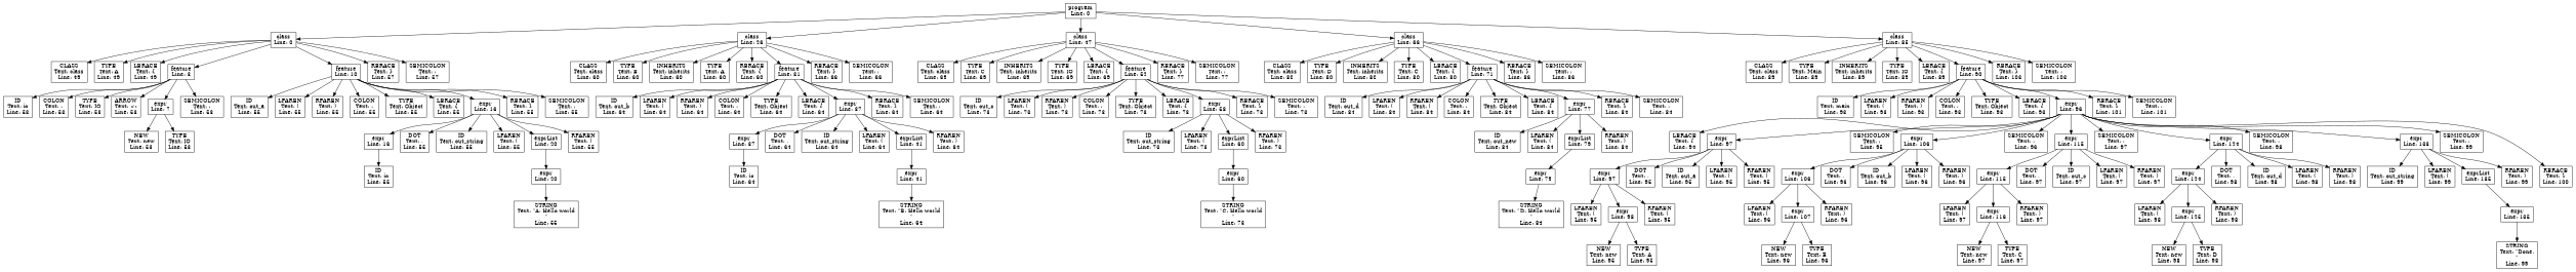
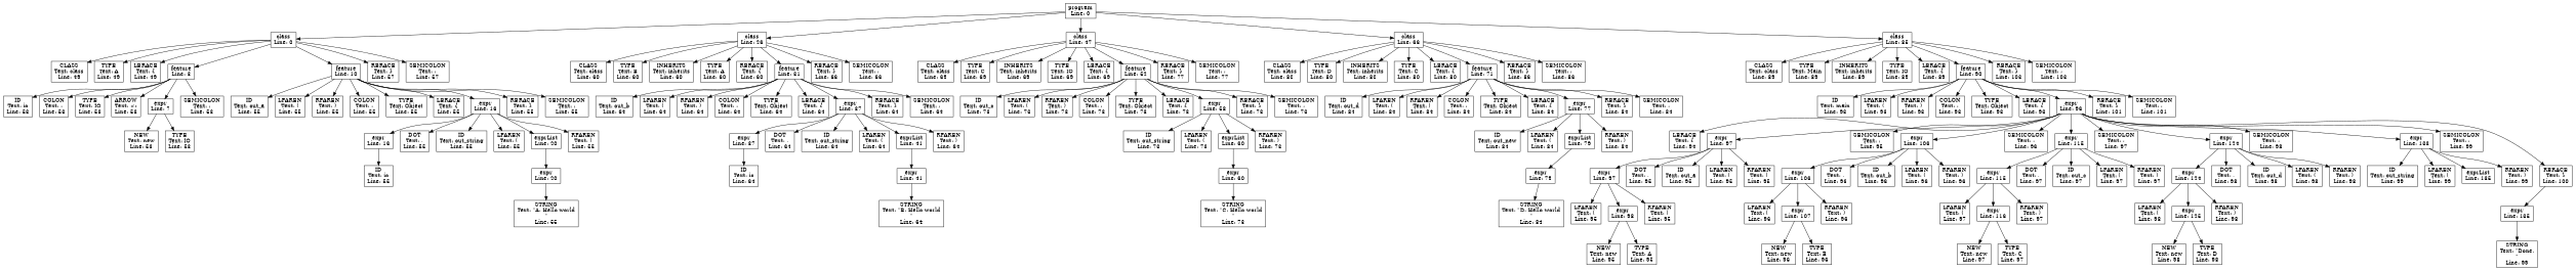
  digraph {
    node [shape=box]
    n1 [label="program\nLine: 0"]
    n2 [label="class\nLine: 0"]
    n3 [label="class\nLine: 26"]
    n4 [label="class\nLine: 47"]
    n5 [label="class\nLine: 66"]
    n6 [label="class\nLine: 85"]
    n7 [label="CLASS\nText: class\nLine: 49"]
    n8 [label="TYPE\nText: A\nLine: 49"]
    n9 [label="LBRACE\nText: {\nLine: 49"]
    n10 [label="feature\nLine: 3"]
    n11 [label="feature\nLine: 10"]
    n12 [label="RBRACE\nText: }\nLine: 57"]
    n13 [label="SEMICOLON\nText: ;\nLine: 57"]
    n14 [label="CLASS\nText: class\nLine: 60"]
    n15 [label="TYPE\nText: B\nLine: 60"]
    n16 [label="INHERITS\nText: inherits\nLine: 60"]
    n17 [label="TYPE\nText: A\nLine: 60"]
    n18 [label="RBRACE\nText: {\nLine: 60"]
    n19 [label="feature\nLine: 31"]
    n20 [label="RBRACE\nText: }\nLine: 66"]
    n21 [label="SEMICOLON\nText: ;\nLine: 66"]
    n22 [label="CLASS\nText: class\nLine: 69"]
    n23 [label="TYPE\nText: C\nLine: 69"]
    n24 [label="INHERITS\nText: inherits\nLine: 69"]
    n25 [label="TYPE\nText: IO\nLine: 69"]
    n26 [label="LBRACE\nText: {\nLine: 69"]
    n27 [label="feature\nLine: 52"]
    n28 [label="RBRACE\nText: }\nLine: 77"]
    n29 [label="SEMICOLON\nText: ;\nLine: 77"]
    n30 [label="CLASS\nText: class\nLine: 80"]
    n31 [label="TYPE\nText: D\nLine: 80"]
    n32 [label="INHERITS\nText: inherits\nLine: 80"]
    n33 [label="TYPE\nText: C\nLine: 80"]
    n34 [label="LBRACE\nText: {\nLine: 80"]
    n35 [label="feature\nLine: 71"]
    n36 [label="RBRACE\nText: }\nLine: 86"]
    n37 [label="SEMICOLON\nText: ;\nLine: 86"]
    n38 [label="CLASS\nText: class\nLine: 89"]
    n39 [label="TYPE\nText: Main\nLine: 89"]
    n40 [label="INHERITS\nText: inherits\nLine: 89"]
    n41 [label="TYPE\nText: IO\nLine: 89"]
    n42 [label="LBRACE\nText: {\nLine: 89"]
    n43 [label="feature\nLine: 90"]
    n44 [label="RBRACE\nText: }\nLine: 103"]
    n45 [label="SEMICOLON\nText: ;\nLine: 103"]
    n46 [label="ID\nText: io\nLine: 53"]
    n47 [label="COLON\nText: :\nLine: 53"]
    n48 [label="TYPE\nText: IO\nLine: 53"]
    n49 [label="ARROW\nText: <-\nLine: 53"]
    n50 [label="expr\nLine: 7"]
    n51 [label="SEMICOLON\nText: ;\nLine: 53"]
    n52 [label="ID\nText: out_a\nLine: 55"]
    n53 [label="LPAREN\nText: (\nLine: 55"]
    n54 [label="RPAREN\nText: )\nLine: 55"]
    n55 [label="COLON\nText: :\nLine: 55"]
    n56 [label="TYPE\nText: Object\nLine: 55"]
    n57 [label="LBRACE\nText: {\nLine: 55"]
    n58 [label="expr\nLine: 16"]
    n59 [label="RBRACE\nText: }\nLine: 55"]
    n60 [label="SEMICOLON\nText: ;\nLine: 55"]
    n61 [label="NEW\nText: new\nLine: 53"]
    n62 [label="TYPE\nText: IO\nLine: 53"]
    n63 [label="expr\nLine: 16"]
    n64 [label="DOT\nText: .\nLine: 55"]
    n65 [label="ID\nText: out_string\nLine: 55"]
    n66 [label="LPAREN\nText: (\nLine: 55"]
    n67 [label="exprList\nLine: 20"]
    n68 [label="RPAREN\nText: )\nLine: 55"]
    n69 [label="ID\nText: io\nLine: 55"]
    n70 [label="expr\nLine: 20"]
    n71 [label="STRING\nText: \"A: Hello world\n\"\nLine: 55"]
    n72 [label="ID\nText: out_b\nLine: 64"]
    n73 [label="LPAREN\nText: (\nLine: 64"]
    n74 [label="RPAREN\nText: )\nLine: 64"]
    n75 [label="COLON\nText: :\nLine: 64"]
    n76 [label="TYPE\nText: Object\nLine: 64"]
    n77 [label="LBRACE\nText: {\nLine: 64"]
    n78 [label="expr\nLine: 37"]
    n79 [label="RBRACE\nText: }\nLine: 64"]
    n80 [label="SEMICOLON\nText: ;\nLine: 64"]
    n81 [label="expr\nLine: 37"]
    n82 [label="DOT\nText: .\nLine: 64"]
    n83 [label="ID\nText: out_string\nLine: 64"]
    n84 [label="LPAREN\nText: (\nLine: 64"]
    n85 [label="exprList\nLine: 41"]
    n86 [label="RPAREN\nText: )\nLine: 64"]
    n87 [label="ID\nText: io\nLine: 64"]
    n88 [label="expr\nLine: 41"]
    n89 [label="STRING\nText: \"B: Hello world\n\"\nLine: 64"]
    n90 [label="ID\nText: out_c\nLine: 73"]
    n91 [label="LPAREN\nText: (\nLine: 73"]
    n92 [label="RPAREN\nText: )\nLine: 73"]
    n93 [label="COLON\nText: :\nLine: 73"]
    n94 [label="TYPE\nText: Object\nLine: 73"]
    n95 [label="LBRACE\nText: {\nLine: 73"]
    n96 [label="expr\nLine: 58"]
    n97 [label="RBRACE\nText: }\nLine: 73"]
    n98 [label="SEMICOLON\nText: ;\nLine: 73"]
    n99 [label="ID\nText: out_string\nLine: 73"]
    n100 [label="LPAREN\nText: (\nLine: 73"]
    n101 [label="exprList\nLine: 60"]
    n102 [label="RPAREN\nText: )\nLine: 73"]
    n103 [label="expr\nLine: 60"]
    n104 [label="STRING\nText: \"C: Hello world\n\"\nLine: 73"]
    n105 [label="ID\nText: out_d\nLine: 84"]
    n106 [label="LPAREN\nText: (\nLine: 84"]
    n107 [label="RPAREN\nText: )\nLine: 84"]
    n108 [label="COLON\nText: :\nLine: 84"]
    n109 [label="TYPE\nText: Object\nLine: 84"]
    n110 [label="LBRACE\nText: {\nLine: 84"]
    n111 [label="expr\nLine: 77"]
    n112 [label="RBRACE\nText: }\nLine: 84"]
    n113 [label="SEMICOLON\nText: ;\nLine: 84"]
    n114 [label="ID\nText: out_new\nLine: 84"]
    n115 [label="LPAREN\nText: (\nLine: 84"]
    n116 [label="exprList\nLine: 79"]
    n117 [label="RPAREN\nText: )\nLine: 84"]
    n118 [label="expr\nLine: 79"]
    n119 [label="STRING\nText: \"D: Hello world\n\"\nLine: 84"]
    n120 [label="ID\nText: main\nLine: 93"]
    n121 [label="LPAREN\nText: (\nLine: 93"]
    n122 [label="RPAREN\nText: )\nLine: 93"]
    n123 [label="COLON\nText: :\nLine: 93"]
    n124 [label="TYPE\nText: Object\nLine: 93"]
    n125 [label="LBRACE\nText: {\nLine: 93"]
    n126 [label="expr\nLine: 96"]
    n127 [label="RBRACE\nText: }\nLine: 101"]
    n128 [label="SEMICOLON\nText: ;\nLine: 101"]
    n129 [label="LBRACE\nText: {\nLine: 94"]
    n130 [label="expr\nLine: 97"]
    n131 [label="SEMICOLON\nText: ;\nLine: 95"]
    n132 [label="expr\nLine: 106"]
    n133 [label="SEMICOLON\nText: ;\nLine: 96"]
    n134 [label="expr\nLine: 115"]
    n135 [label="SEMICOLON\nText: ;\nLine: 97"]
    n136 [label="expr\nLine: 124"]
    n137 [label="SEMICOLON\nText: ;\nLine: 98"]
    n138 [label="expr\nLine: 133"]
    n139 [label="SEMICOLON\nText: ;\nLine: 99"]
    n140 [label="RBRACE\nText: }\nLine: 100"]
    n141 [label="expr\nLine: 97"]
    n142 [label="DOT\nText: .\nLine: 95"]
    n143 [label="ID\nText: out_a\nLine: 95"]
    n144 [label="LPAREN\nText: (\nLine: 95"]
    n145 [label="RPAREN\nText: )\nLine: 95"]
    n146 [label="expr\nLine: 106"]
    n147 [label="DOT\nText: .\nLine: 96"]
    n148 [label="ID\nText: out_b\nLine: 96"]
    n149 [label="LPAREN\nText: (\nLine: 96"]
    n150 [label="RPAREN\nText: )\nLine: 96"]
    n151 [label="expr\nLine: 115"]
    n152 [label="DOT\nText: .\nLine: 97"]
    n153 [label="ID\nText: out_c\nLine: 97"]
    n154 [label="LPAREN\nText: (\nLine: 97"]
    n155 [label="RPAREN\nText: )\nLine: 97"]
    n156 [label="expr\nLine: 124"]
    n157 [label="DOT\nText: .\nLine: 98"]
    n158 [label="ID\nText: out_d\nLine: 98"]
    n159 [label="LPAREN\nText: (\nLine: 98"]
    n160 [label="RPAREN\nText: )\nLine: 98"]
    n161 [label="ID\nText: out_string\nLine: 99"]
    n162 [label="LPAREN\nText: (\nLine: 99"]
    n163 [label="exprList\nLine: 135"]
    n164 [label="RPAREN\nText: )\nLine: 99"]
    n165 [label="LPAREN\nText: (\nLine: 95"]
    n166 [label="expr\nLine: 98"]
    n167 [label="RPAREN\nText: )\nLine: 95"]
    n168 [label="NEW\nText: new\nLine: 95"]
    n169 [label="TYPE\nText: A\nLine: 95"]
    n170 [label="LPAREN\nText: (\nLine: 96"]
    n171 [label="expr\nLine: 107"]
    n172 [label="RPAREN\nText: )\nLine: 96"]
    n173 [label="NEW\nText: new\nLine: 96"]
    n174 [label="TYPE\nText: B\nLine: 96"]
    n175 [label="LPAREN\nText: (\nLine: 97"]
    n176 [label="expr\nLine: 116"]
    n177 [label="RPAREN\nText: )\nLine: 97"]
    n178 [label="NEW\nText: new\nLine: 97"]
    n179 [label="TYPE\nText: C\nLine: 97"]
    n180 [label="LPAREN\nText: (\nLine: 98"]
    n181 [label="expr\nLine: 125"]
    n182 [label="RPAREN\nText: )\nLine: 98"]
    n183 [label="NEW\nText: new\nLine: 98"]
    n184 [label="TYPE\nText: D\nLine: 98"]
    n185 [label="expr\nLine: 135"]
    n186 [label="STRING\nText: \"Done.\n\"\nLine: 99"]
    n1 -> n2
    n1 -> n3
    n1 -> n4
    n1 -> n5
    n1 -> n6
    n2 -> n7
    n2 -> n8
    n2 -> n9
    n2 -> n10
    n2 -> n11
    n2 -> n12
    n2 -> n13
    n3 -> n14
    n3 -> n15
    n3 -> n16
    n3 -> n17
    n3 -> n18
    n3 -> n19
    n3 -> n20
    n3 -> n21
    n4 -> n22
    n4 -> n23
    n4 -> n24
    n4 -> n25
    n4 -> n26
    n4 -> n27
    n4 -> n28
    n4 -> n29
    n5 -> n30
    n5 -> n31
    n5 -> n32
    n5 -> n33
    n5 -> n34
    n5 -> n35
    n5 -> n36
    n5 -> n37
    n6 -> n38
    n6 -> n39
    n6 -> n40
    n6 -> n41
    n6 -> n42
    n6 -> n43
    n6 -> n44
    n6 -> n45
    n10 -> n46
    n10 -> n47
    n10 -> n48
    n10 -> n49
    n10 -> n50
    n10 -> n51
    n11 -> n52
    n11 -> n53
    n11 -> n54
    n11 -> n55
    n11 -> n56
    n11 -> n57
    n11 -> n58
    n11 -> n59
    n11 -> n60
    n19 -> n72
    n19 -> n73
    n19 -> n74
    n19 -> n75
    n19 -> n76
    n19 -> n77
    n19 -> n78
    n19 -> n79
    n19 -> n80
    n27 -> n90
    n27 -> n91
    n27 -> n92
    n27 -> n93
    n27 -> n94
    n27 -> n95
    n27 -> n96
    n27 -> n97
    n27 -> n98
    n35 -> n105
    n35 -> n106
    n35 -> n107
    n35 -> n108
    n35 -> n109
    n35 -> n110
    n35 -> n111
    n35 -> n112
    n35 -> n113
    n43 -> n120
    n43 -> n121
    n43 -> n122
    n43 -> n123
    n43 -> n124
    n43 -> n125
    n43 -> n126
    n43 -> n127
    n43 -> n128
    n50 -> n61
    n50 -> n62
    n58 -> n63
    n58 -> n64
    n58 -> n65
    n58 -> n66
    n58 -> n67
    n58 -> n68
    n63 -> n69
    n67 -> n70
    n70 -> n71
    n78 -> n81
    n78 -> n82
    n78 -> n83
    n78 -> n84
    n78 -> n85
    n78 -> n86
    n81 -> n87
    n85 -> n88
    n88 -> n89
    n96 -> n99
    n96 -> n100
    n96 -> n101
    n96 -> n102
    n101 -> n103
    n103 -> n104
    n111 -> n114
    n111 -> n115
    n111 -> n116
    n111 -> n117
    n116 -> n118
    n118 -> n119
    n126 -> n129
    n126 -> n130
    n126 -> n131
    n126 -> n132
    n126 -> n133
    n126 -> n134
    n126 -> n135
    n126 -> n136
    n126 -> n137
    n126 -> n138
    n126 -> n139
    n126 -> n140
    n130 -> n141
    n130 -> n142
    n130 -> n143
    n130 -> n144
    n130 -> n145
    n132 -> n146
    n132 -> n147
    n132 -> n148
    n132 -> n149
    n132 -> n150
    n134 -> n151
    n134 -> n152
    n134 -> n153
    n134 -> n154
    n134 -> n155
    n136 -> n156
    n136 -> n157
    n136 -> n158
    n136 -> n159
    n136 -> n160
    n138 -> n161
    n138 -> n162
    n138 -> n163
    n138 -> n164
    n141 -> n165
    n141 -> n166
    n141 -> n167
    n146 -> n170
    n146 -> n171
    n146 -> n172
    n151 -> n175
    n151 -> n176
    n151 -> n177
    n156 -> n180
    n156 -> n181
    n156 -> n182
-   n163 -> n185
+   n140 -> n185
    n166 -> n168
    n166 -> n169
    n171 -> n173
    n171 -> n174
    n176 -> n178
    n176 -> n179
    n181 -> n183
    n181 -> n184
    n185 -> n186
  }
